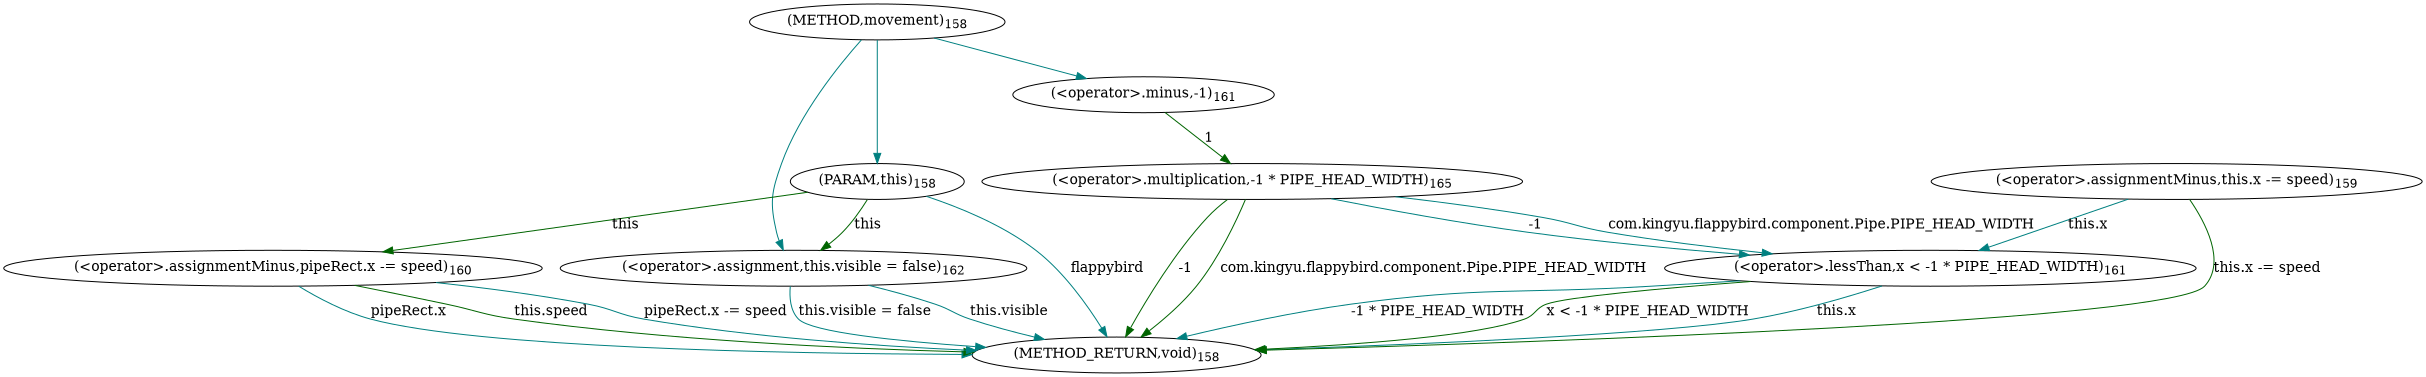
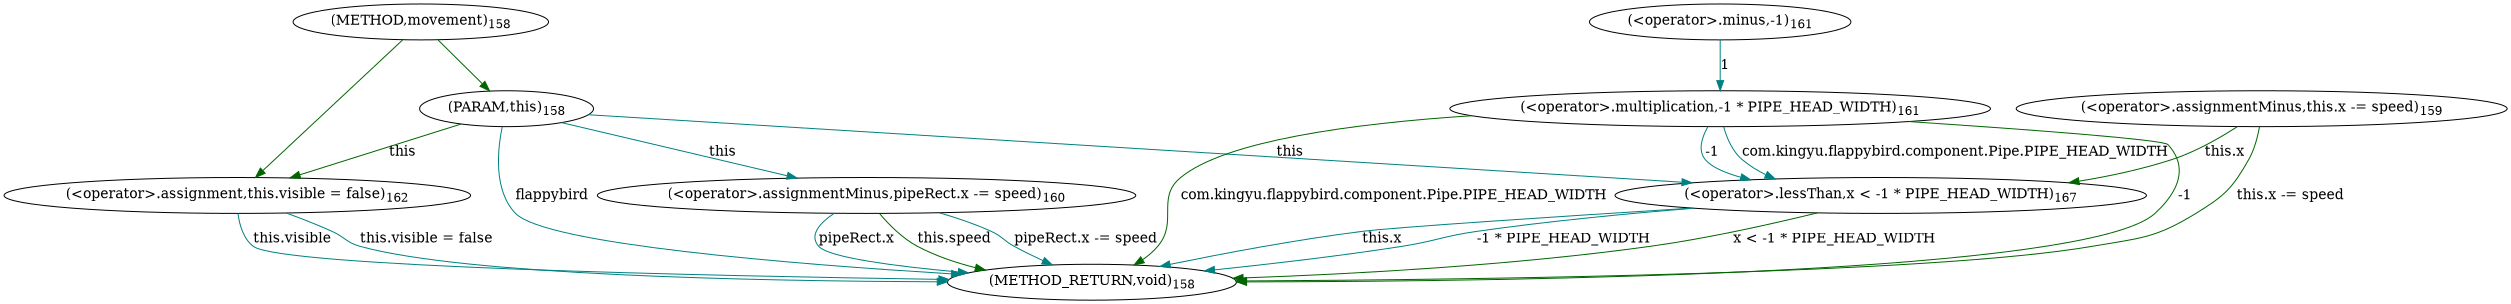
  digraph {
    edge [color=teal]
    n1 [label=<(METHOD,movement)<SUB>158</SUB>>]
    n2 [label=<(PARAM,this)<SUB>158</SUB>>]
    n3 [label=<(&lt;operator&gt;.assignment,this.visible = false)<SUB>162</SUB>>]
    n4 [label=<(&lt;operator&gt;.minus,-1)<SUB>161</SUB>>]
    n5 [label=<(METHOD_RETURN,void)<SUB>158</SUB>>]
    n6 [label=<(&lt;operator&gt;.assignmentMinus,pipeRect.x -= speed)<SUB>160</SUB>>]
-   n7 [label=<(&lt;operator&gt;.lessThan,x &lt; -1 * PIPE_HEAD_WIDTH)<SUB>161</SUB>>]
-   n8 [label=<(&lt;operator&gt;.multiplication,-1 * PIPE_HEAD_WIDTH)<SUB>165</SUB>>]
+   n7 [label=<(&lt;operator&gt;.lessThan,x &lt; -1 * PIPE_HEAD_WIDTH)<SUB>167</SUB>>]
+   n8 [label=<(&lt;operator&gt;.multiplication,-1 * PIPE_HEAD_WIDTH)<SUB>161</SUB>>]
    n9 [label=<(&lt;operator&gt;.assignmentMinus,this.x -= speed)<SUB>159</SUB>>]
-   n1 -> n2
-   n1 -> n3
-   n1 -> n4
+   n1 -> n2 [color=darkgreen]
+   n1 -> n3 [color=darkgreen]
    n2 -> n3 [color=darkgreen label=this]
    n2 -> n5 [label=flappybird]
-   n2 -> n6 [color=darkgreen label=this]
+   n2 -> n6 [label=this]
+   n2 -> n7 [label=this]
    n3 -> n5 [label="this.visible"]
    n3 -> n5 [label="this.visible = false"]
-   n4 -> n8 [color=darkgreen label=1]
+   n4 -> n8 [label=1]
    n6 -> n5 [label="pipeRect.x"]
    n6 -> n5 [color=darkgreen label="this.speed"]
    n6 -> n5 [label="pipeRect.x -= speed"]
    n7 -> n5 [label="this.x"]
    n7 -> n5 [label="-1 * PIPE_HEAD_WIDTH"]
    n7 -> n5 [color=darkgreen label="x &lt; -1 * PIPE_HEAD_WIDTH"]
    n8 -> n5 [color=darkgreen label=-1]
    n8 -> n5 [color=darkgreen label="com.kingyu.flappybird.component.Pipe.PIPE_HEAD_WIDTH"]
    n8 -> n7 [label=-1]
    n8 -> n7 [label="com.kingyu.flappybird.component.Pipe.PIPE_HEAD_WIDTH"]
    n9 -> n5 [color=darkgreen label="this.x -= speed"]
-   n9 -> n7 [label="this.x"]
+   n9 -> n7 [color=darkgreen label="this.x"]
  }
